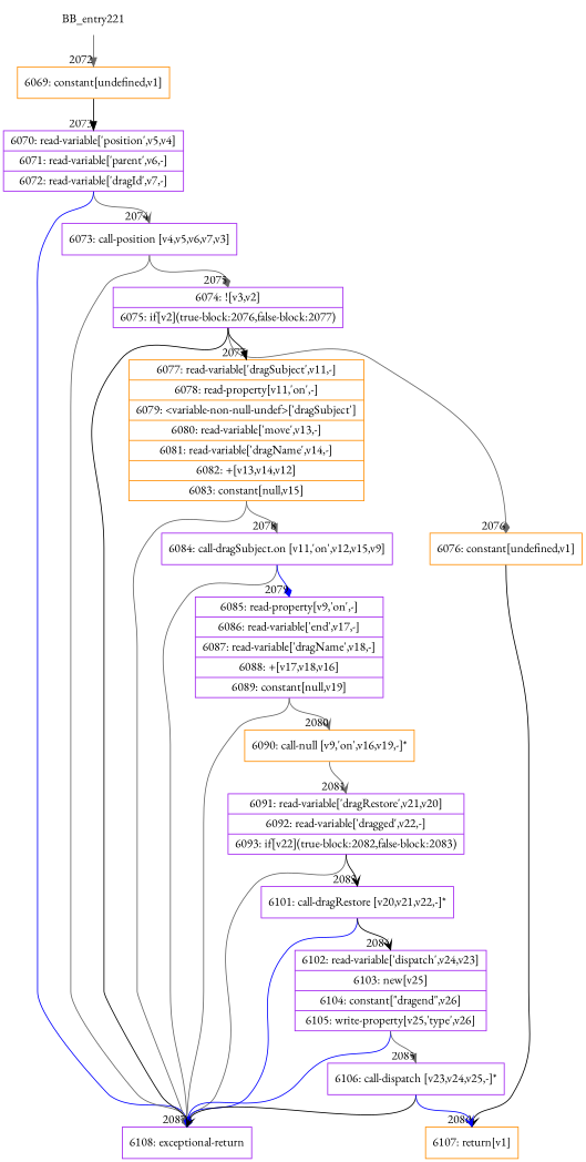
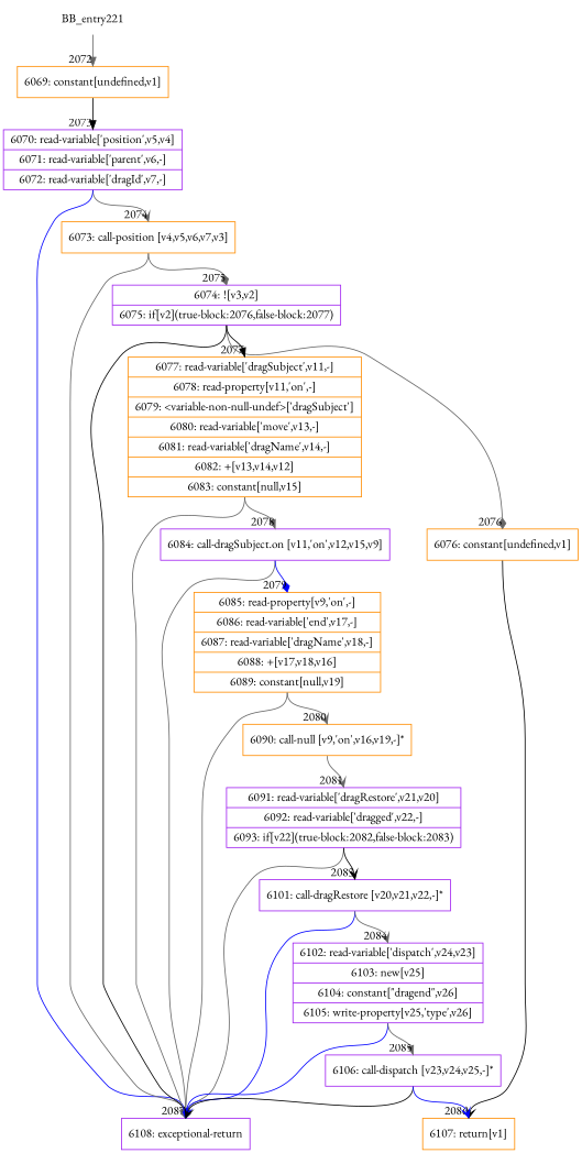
  digraph {
    fontname="EB Garamond"
    rankdir=TD
    node [color=purple fontname="EB Garamond" shape=record]
    edge [arrowhead=vee color=gray40 fontname="EB Garamond" headport=n tailport=s]
    n1 [color=darkorange label=BB_entry221 shape=none]
    n2 [color=darkorange label="{6069: constant[undefined,v1]}"]
    n3 [label="{6070: read-variable['position',v5,v4]|6071: read-variable['parent',v6,-]|6072: read-variable['dragId',v7,-]}"]
-   n4 [label="{6073: call-position [v4,v5,v6,v7,v3]}"]
+   n4 [color=darkorange label="{6073: call-position [v4,v5,v6,v7,v3]}"]
    n5 [label="{6108: exceptional-return}"]
    n6 [label="{6074: ![v3,v2]|6075: if[v2](true-block:2076,false-block:2077)}"]
    n7 [color=darkorange label="{6076: constant[undefined,v1]}"]
    n8 [color=darkorange label="{6077: read-variable['dragSubject',v11,-]|6078: read-property[v11,'on',-]|6079: \<variable-non-null-undef\>['dragSubject']|6080: read-variable['move',v13,-]|6081: read-variable['dragName',v14,-]|6082: +[v13,v14,v12]|6083: constant[null,v15]}"]
    n9 [color=darkorange label="{6107: return[v1]}"]
    n10 [label="{6084: call-dragSubject.on [v11,'on',v12,v15,v9]}"]
-   n11 [label="{6085: read-property[v9,'on',-]|6086: read-variable['end',v17,-]|6087: read-variable['dragName',v18,-]|6088: +[v17,v18,v16]|6089: constant[null,v19]}"]
+   n11 [color=darkorange label="{6085: read-property[v9,'on',-]|6086: read-variable['end',v17,-]|6087: read-variable['dragName',v18,-]|6088: +[v17,v18,v16]|6089: constant[null,v19]}"]
    n12 [color=darkorange label="{6090: call-null [v9,'on',v16,v19,-]*}"]
    n13 [label="{6091: read-variable['dragRestore',v21,v20]|6092: read-variable['dragged',v22,-]|6093: if[v22](true-block:2082,false-block:2083)}"]
    n14 [label="{6101: call-dragRestore [v20,v21,v22,-]*}"]
    n15 [label="{6102: read-variable['dispatch',v24,v23]|6103: new[v25]|6104: constant[\"dragend\",v26]|6105: write-property[v25,'type',v26]}"]
    n16 [label="{6106: call-dispatch [v23,v24,v25,-]*}"]
    n1 -> n2 [arrowhead=normal headlabel="    2072"]
    n2 -> n3 [arrowhead=normal color=black headlabel="      2073"]
    n3 -> n4 [headlabel="      2074"]
    n3 -> n5 [arrowhead=diamond color=blue headlabel="      2087"]
    n4 -> n5 [arrowhead=diamond]
    n4 -> n6 [arrowhead=diamond headlabel="      2075"]
    n6 -> n5 [arrowhead=normal color=black]
    n6 -> n7 [arrowhead=diamond headlabel="      2076"]
    n6 -> n8 [arrowhead=normal color=black headlabel="      2077"]
    n7 -> n9 [color=black headlabel="      2086"]
    n8 -> n5
    n8 -> n10 [arrowhead=normal headlabel="      2078"]
    n10 -> n5
    n10 -> n11 [arrowhead=diamond color=blue headlabel="      2079"]
    n11 -> n5 [arrowhead=normal]
    n11 -> n12 [headlabel="      2080"]
    n12 -> n13 [headlabel="      2081"]
    n13 -> n5 [arrowhead=diamond]
    n13 -> n14 [color=black headlabel="      2083"]
-   n14 -> n5 [arrowhead=diamond color=blue]
-   n14 -> n15 [color=black headlabel="      2084"]
+   n14 -> n5 [color=blue]
+   n14 -> n15 [headlabel="      2084"]
    n15 -> n5 [arrowhead=diamond color=blue]
    n15 -> n16 [arrowhead=normal headlabel="      2085"]
    n16 -> n5 [color=black]
    n16 -> n9 [color=blue]
  }
